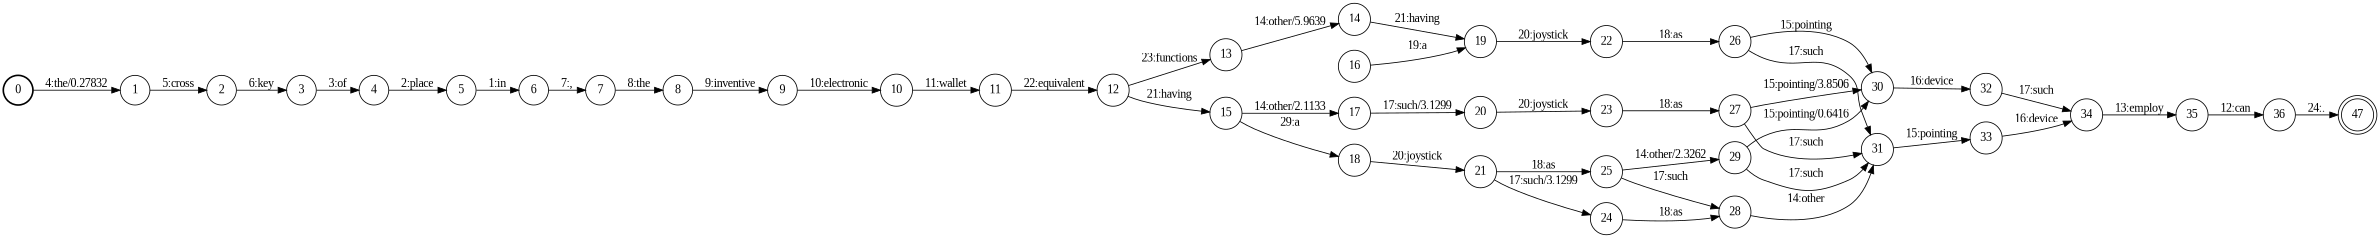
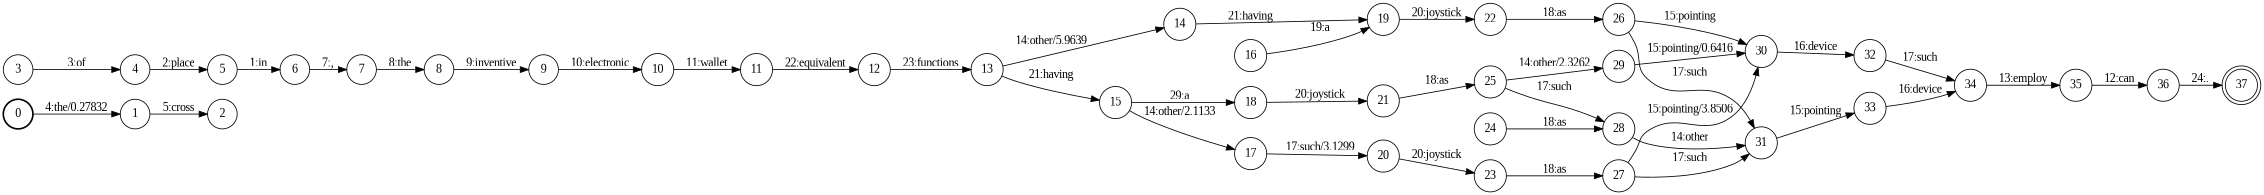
  digraph {
    fontname="Liberation Serif"
    nodesep=0.25
    rankdir=LR
    ranksep=0.4
    node [fontname="Liberation Serif" fontsize=14 shape=circle style=solid]
    edge [fontname="Liberation Serif" fontsize=14]
    n1 [label=0 style=bold]
    n2 [label=1]
    n3 [label=2]
    n4 [label=3]
    n5 [label=4]
    n6 [label=5]
    n7 [label=6]
    n8 [label=7]
    n9 [label=8]
    n10 [label=9]
    n11 [label=10]
    n12 [label=11]
    n13 [label=12]
    n14 [label=13]
    n15 [label=14]
    n16 [label=15]
    n17 [label=19]
    n18 [label=17]
    n19 [label=18]
    n20 [label=16]
    n21 [label=20]
    n22 [label=21]
    n23 [label=22]
    n24 [label=23]
    n25 [label=24]
    n26 [label=25]
    n27 [label=26]
    n28 [label=27]
    n29 [label=28]
    n30 [label=29]
    n31 [label=30]
    n32 [label=31]
    n33 [label=32]
    n34 [label=33]
    n35 [label=34]
    n36 [label=35]
    n37 [label=36]
-   n38 [label=47 shape=doublecircle]
+   n38 [label=37 shape=doublecircle]
    n1 -> n2 [label="4:the/0.27832"]
    n2 -> n3 [label="5:cross"]
-   n3 -> n4 [label="6:key"]
    n4 -> n5 [label="3:of"]
    n5 -> n6 [label="2:place"]
    n6 -> n7 [label="1:in"]
    n7 -> n8 [label="7:,"]
    n8 -> n9 [label="8:the"]
    n9 -> n10 [label="9:inventive"]
    n10 -> n11 [label="10:electronic"]
    n11 -> n12 [label="11:wallet"]
    n12 -> n13 [label="22:equivalent"]
    n13 -> n14 [label="23:functions"]
    n14 -> n15 [label="14:other/5.9639"]
-   n13 -> n16 [label="21:having"]
+   n14 -> n16 [label="21:having"]
    n15 -> n17 [label="21:having"]
    n16 -> n18 [label="14:other/2.1133"]
    n16 -> n19 [label="29:a"]
    n17 -> n23 [label="20:joystick"]
    n18 -> n21 [label="17:such/3.1299"]
    n19 -> n22 [label="20:joystick"]
    n20 -> n17 [label="19:a"]
    n21 -> n24 [label="20:joystick"]
-   n22 -> n25 [label="17:such/3.1299"]
    n22 -> n26 [label="18:as"]
    n23 -> n27 [label="18:as"]
    n24 -> n28 [label="18:as"]
    n25 -> n29 [label="18:as"]
    n26 -> n29 [label="17:such"]
    n26 -> n30 [label="14:other/2.3262"]
    n27 -> n31 [label="15:pointing"]
    n27 -> n32 [label="17:such"]
    n28 -> n31 [label="15:pointing/3.8506"]
    n28 -> n32 [label="17:such"]
    n29 -> n32 [label="14:other"]
    n30 -> n31 [label="15:pointing/0.6416"]
-   n30 -> n32 [label="17:such"]
    n31 -> n33 [label="16:device"]
    n32 -> n34 [label="15:pointing"]
    n33 -> n35 [label="17:such"]
    n34 -> n35 [label="16:device"]
    n35 -> n36 [label="13:employ"]
    n36 -> n37 [label="12:can"]
    n37 -> n38 [label="24:."]
  }
